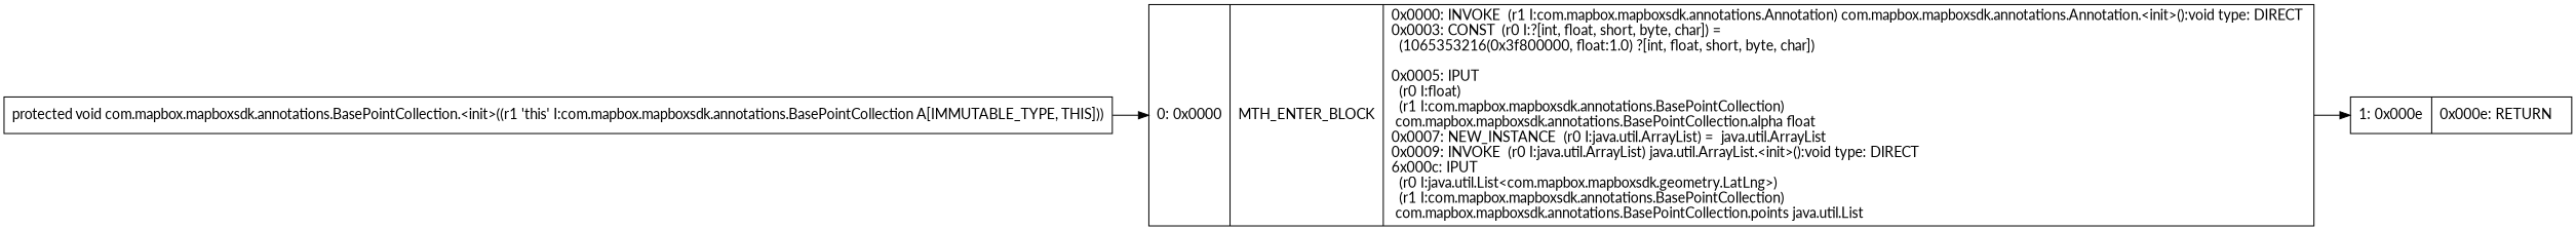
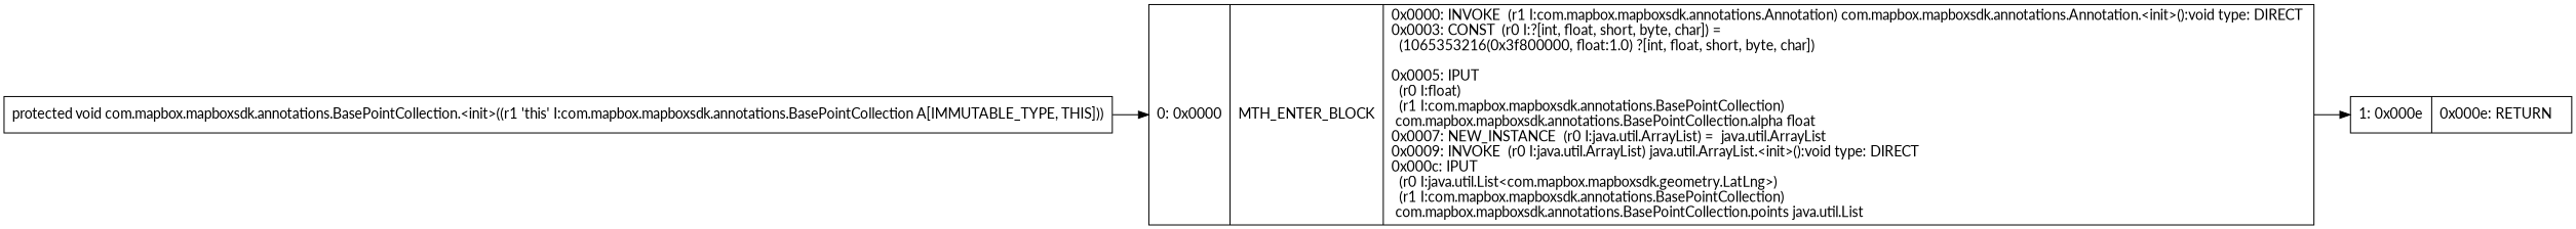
  digraph {
    rankdir=LR
    fontname=Lato
    node [shape=record fontname=Lato]
    edge [fontname=Lato]
-   n1 [label="{0\:\ 0x0000|MTH_ENTER_BLOCK\l|0x0000: INVOKE  (r1 I:com.mapbox.mapboxsdk.annotations.Annotation) com.mapbox.mapboxsdk.annotations.Annotation.\<init\>():void type: DIRECT \l0x0003: CONST  (r0 I:?[int, float, short, byte, char]) = \l  (1065353216(0x3f800000, float:1.0) ?[int, float, short, byte, char])\l \l0x0005: IPUT  \l  (r0 I:float)\l  (r1 I:com.mapbox.mapboxsdk.annotations.BasePointCollection)\l com.mapbox.mapboxsdk.annotations.BasePointCollection.alpha float \l0x0007: NEW_INSTANCE  (r0 I:java.util.ArrayList) =  java.util.ArrayList \l0x0009: INVOKE  (r0 I:java.util.ArrayList) java.util.ArrayList.\<init\>():void type: DIRECT \l6x000c: IPUT  \l  (r0 I:java.util.List\<com.mapbox.mapboxsdk.geometry.LatLng\>)\l  (r1 I:com.mapbox.mapboxsdk.annotations.BasePointCollection)\l com.mapbox.mapboxsdk.annotations.BasePointCollection.points java.util.List \l}"]
+   n1 [label="{0\:\ 0x0000|MTH_ENTER_BLOCK\l|0x0000: INVOKE  (r1 I:com.mapbox.mapboxsdk.annotations.Annotation) com.mapbox.mapboxsdk.annotations.Annotation.\<init\>():void type: DIRECT \l0x0003: CONST  (r0 I:?[int, float, short, byte, char]) = \l  (1065353216(0x3f800000, float:1.0) ?[int, float, short, byte, char])\l \l0x0005: IPUT  \l  (r0 I:float)\l  (r1 I:com.mapbox.mapboxsdk.annotations.BasePointCollection)\l com.mapbox.mapboxsdk.annotations.BasePointCollection.alpha float \l0x0007: NEW_INSTANCE  (r0 I:java.util.ArrayList) =  java.util.ArrayList \l0x0009: INVOKE  (r0 I:java.util.ArrayList) java.util.ArrayList.\<init\>():void type: DIRECT \l0x000c: IPUT  \l  (r0 I:java.util.List\<com.mapbox.mapboxsdk.geometry.LatLng\>)\l  (r1 I:com.mapbox.mapboxsdk.annotations.BasePointCollection)\l com.mapbox.mapboxsdk.annotations.BasePointCollection.points java.util.List \l}"]
    n2 [label="{1\:\ 0x000e|0x000e: RETURN   \l}"]
    n3 [label="{protected void com.mapbox.mapboxsdk.annotations.BasePointCollection.\<init\>((r1 'this' I:com.mapbox.mapboxsdk.annotations.BasePointCollection A[IMMUTABLE_TYPE, THIS])) }"]
    n1 -> n2
    n3 -> n1
  }
